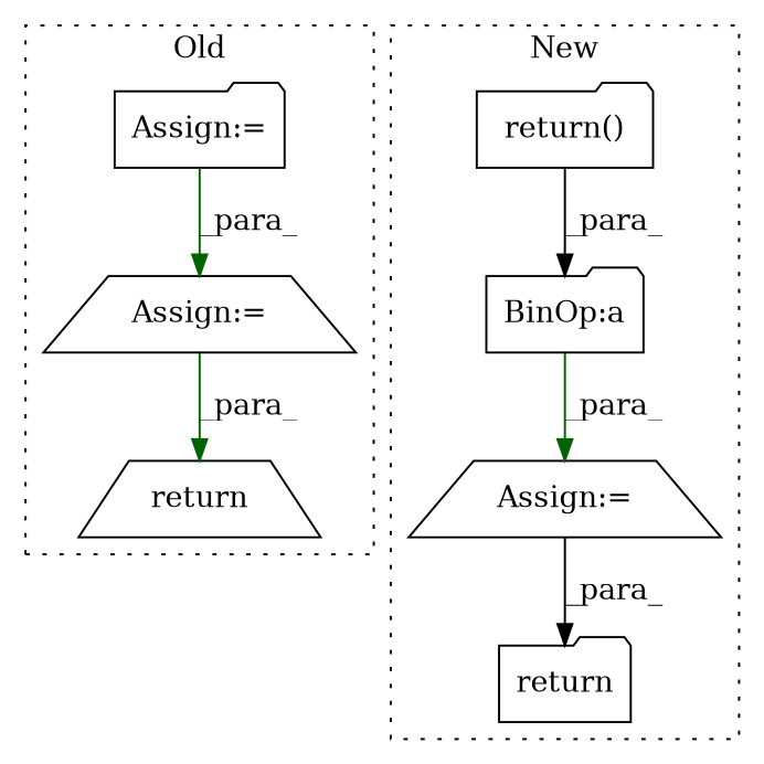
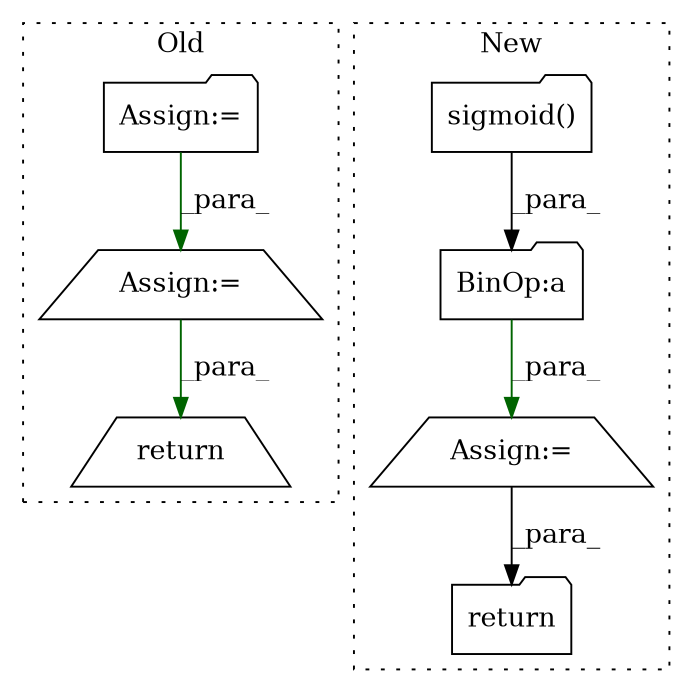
  digraph {
    node [a=68 l=3 shape=folder]
    edge [color=darkgreen]
    n1 [a=93 l=7 label=return s=17624 shape=trapezium]
    n2 [label="Assign:=" s=17580 shape=trapezium]
    n3 [label="Assign:=" s=17525]
-   n4 [a=75 l="14,1" label="return()" s="20559,20587"]
+   n4 [a=75 l="14,1" label="sigmoid()" s="20559,20587"]
    n5 [a=93 l=7 label=return s=20697]
    n6 [label="Assign:=" s=20646 shape=trapezium]
    n7 [a=82 l=13 label="BinOp:a" s=20654]
    subgraph cluster_1 {
      label=Old
      style=dotted
      n1
      n2
      n3
    }
    subgraph cluster_2 {
      label=New
      style=dotted
      n4
      n5
      n6
      n7
    }
    n2 -> n1 [label=_para_]
    n3 -> n2 [label=_para_]
    n4 -> n7 [label=_para_ color=black]
    n6 -> n5 [label=_para_ color=black]
    n7 -> n6 [label=_para_]
  }
